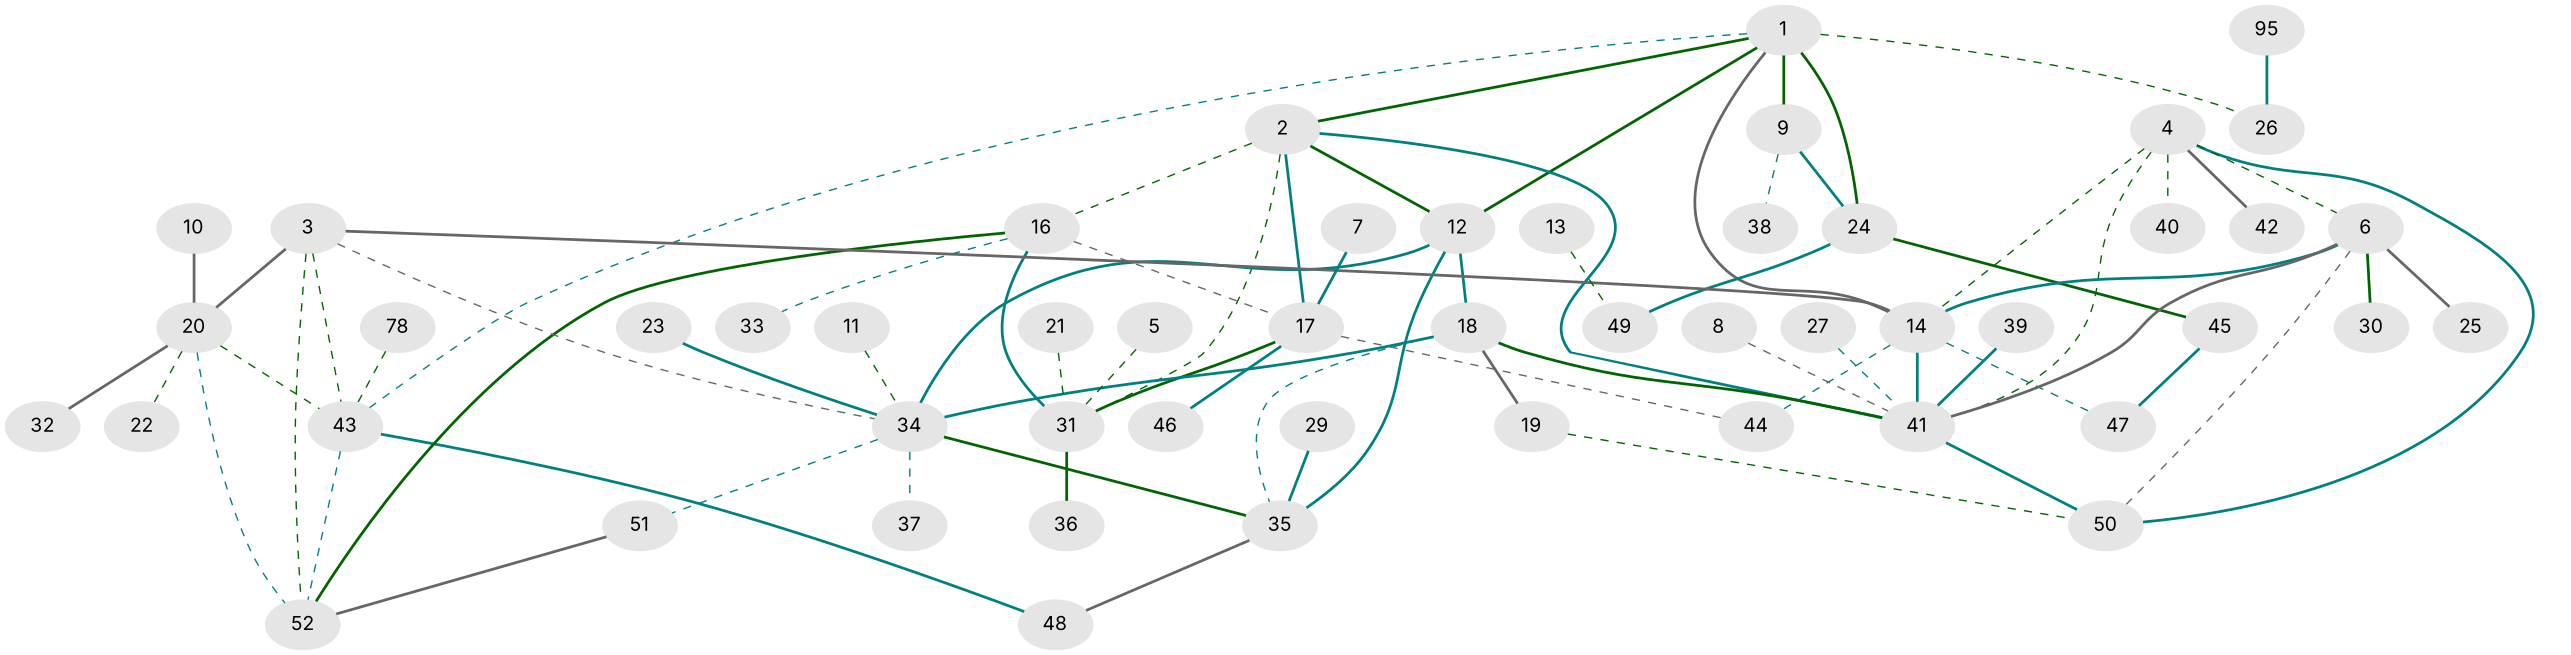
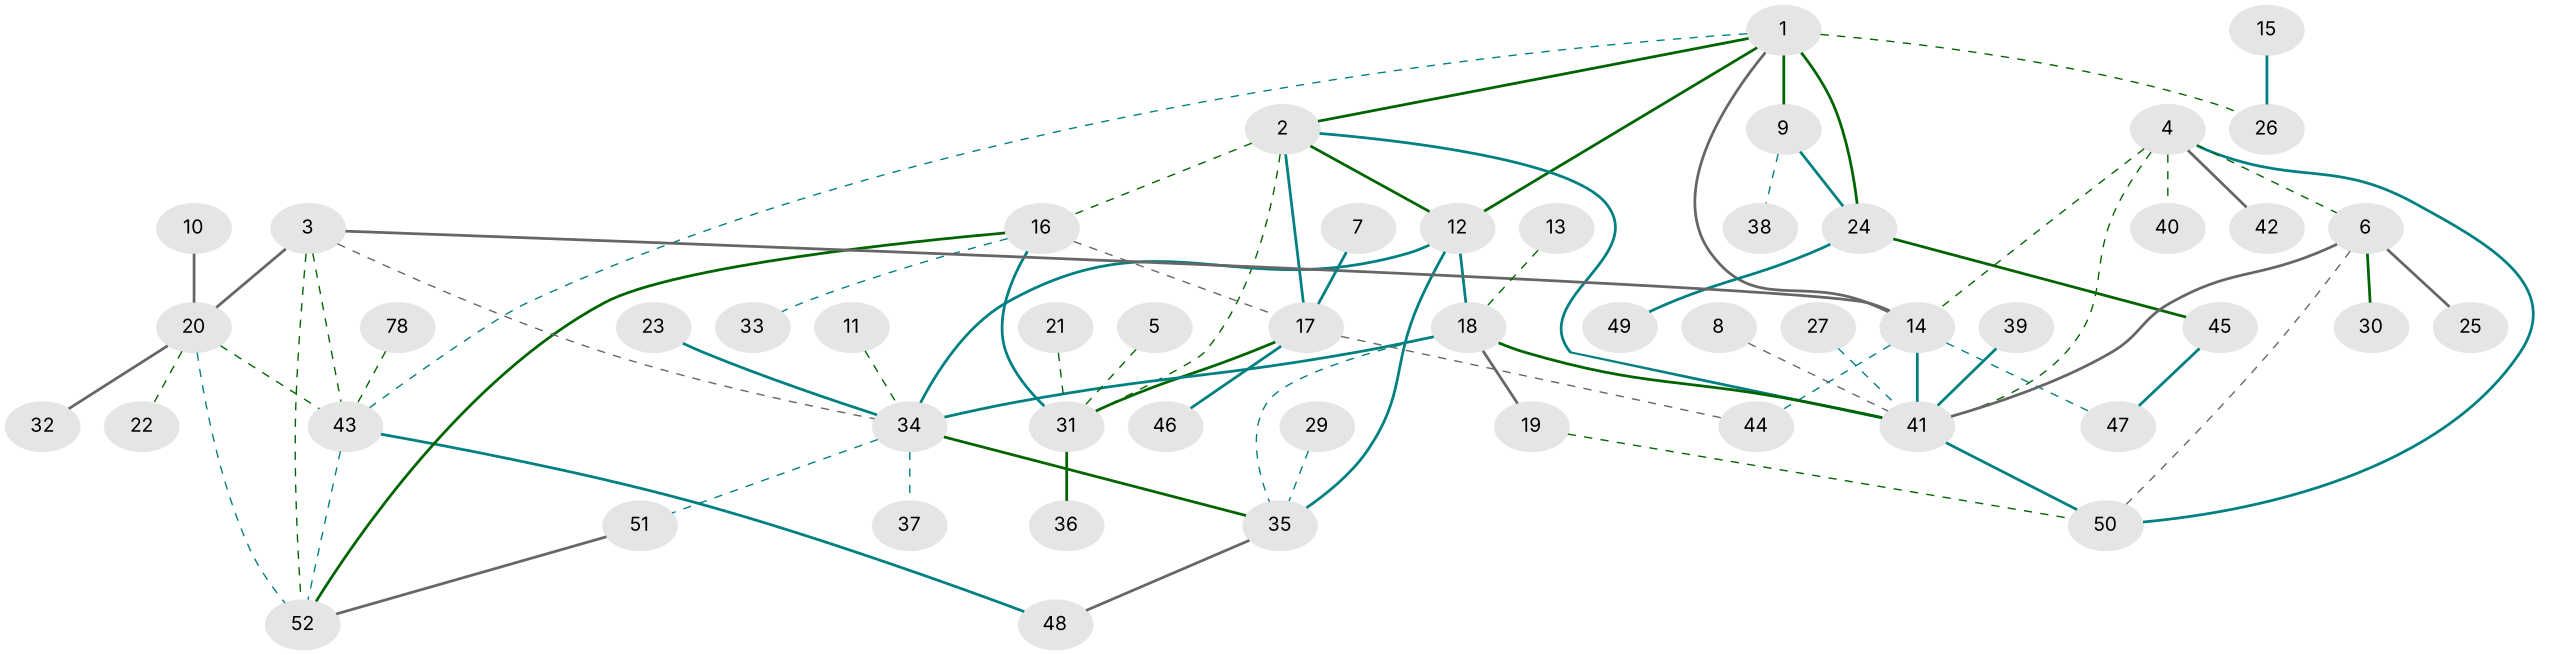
  graph {
    fontname=Inter
    node [color=gray90 fontname=Inter style=filled]
    edge [color=teal fontname=Inter style=bold weight=1.0]
    1
    2
    9
    12
    14
    24
    26
    43
    16
    17
    31
    41
    38
    34
    18
    35
    44
    47
    45
    49
    52
    48
    33
    46
    36
    50
    3
    20
    22
    32
    37
    51
    4
    6
    40
    42
    25
    30
    5
    7
    8
    10
    11
    19
    13
-   15 [label=95]
+   15
    21
    23
    27
    n50 [label=78]
    29
    39
    1 -- 2 [color=darkgreen]
    1 -- 9 [color=darkgreen weight=2.0]
    1 -- 12 [color=darkgreen]
    1 -- 14 [color=gray40]
    1 -- 24 [color=darkgreen weight=4.0]
    1 -- 26 [color=darkgreen style=dashed]
    1 -- 43 [style=dashed]
    2 -- 12 [color=darkgreen]
    2 -- 16 [color=darkgreen style=dashed weight=2.0]
    2 -- 17 [weight=2.0]
    2 -- 31 [color=darkgreen style=dashed weight=2.0]
    2 -- 41
    9 -- 24 [weight=2.0]
    9 -- 38 [style=dashed]
    12 -- 34 [weight=2.0]
    12 -- 18 [weight=2.0]
    12 -- 35 [weight=2.0]
    14 -- 41
    14 -- 44 [style=dashed]
    14 -- 47 [style=dashed]
    24 -- 45 [color=darkgreen]
    24 -- 49
    43 -- 52 [style=dashed]
    43 -- 48
    16 -- 17 [color=gray40 style=dashed]
    16 -- 31
    16 -- 52 [color=darkgreen]
    16 -- 33 [style=dashed]
    17 -- 31 [color=darkgreen]
    17 -- 44 [color=gray40 style=dashed]
    17 -- 46
    31 -- 36 [color=darkgreen]
    41 -- 50
    34 -- 35 [color=darkgreen]
    34 -- 37 [style=dashed]
    34 -- 51 [style=dashed]
    18 -- 41 [color=darkgreen]
    18 -- 34
    18 -- 35 [style=dashed]
    18 -- 19 [color=gray40]
    35 -- 48 [color=gray40]
    45 -- 47
    3 -- 14 [color=gray40]
    3 -- 43 [color=darkgreen style=dashed]
    3 -- 34 [color=gray40 style=dashed]
    3 -- 52 [color=darkgreen style=dashed]
    3 -- 20 [color=gray40 weight=2.0]
    20 -- 43 [color=darkgreen style=dashed weight=2.0]
    20 -- 52 [style=dashed weight=2.0]
    20 -- 22 [color=darkgreen style=dashed]
    20 -- 32 [color=gray40]
    51 -- 52 [color=gray40]
    4 -- 14 [color=darkgreen style=dashed]
    4 -- 41 [color=darkgreen style=dashed]
    4 -- 50
    4 -- 6 [color=darkgreen style=dashed]
    4 -- 40 [color=darkgreen style=dashed]
    4 -- 42 [color=gray40]
-   6 -- 14
    6 -- 41 [color=gray40]
    6 -- 50 [color=gray40 style=dashed]
    6 -- 25 [color=gray40]
    6 -- 30 [color=darkgreen]
    5 -- 31 [color=darkgreen style=dashed]
    7 -- 17
    8 -- 41 [color=gray40 style=dashed]
    10 -- 20 [color=gray40]
    11 -- 34 [color=darkgreen style=dashed]
    19 -- 50 [color=darkgreen style=dashed]
-   13 -- 49 [color=darkgreen style=dashed]
+   13 -- 18 [color=darkgreen style=dashed]
    15 -- 26
    21 -- 31 [color=darkgreen style=dashed]
    23 -- 34
    27 -- 41 [style=dashed]
    n50 -- 43 [color=darkgreen style=dashed]
-   29 -- 35
+   29 -- 35 [style=dashed]
    39 -- 41
  }
